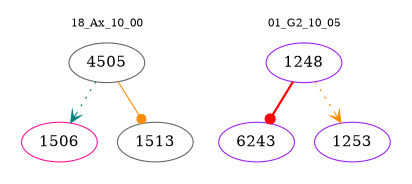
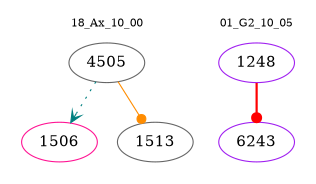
  digraph {
    node [color=purple]
    edge [arrowhead=vee color=darkorange style=dotted]
    n1 [color=gray40 label=4505]
    n2 [color=deeppink label=1506]
    n3 [color=gray40 label=1513]
    n4 [label=1248]
    n5 [label=6243]
-   n6 [label=1253]
    subgraph cluster_1 {
      color=white
      fontsize=10
      label="18_Ax_10_00"
      n1
      n2
      n3
    }
    subgraph cluster_2 {
      color=white
      fontsize=10
      label="01_G2_10_05"
      n4
      n5
-     n6
    }
    n1 -> n2 [color=teal]
    n1 -> n3 [arrowhead=dot style=solid]
    n4 -> n5 [arrowhead=dot color=red style=bold]
-   n4 -> n6
  }
